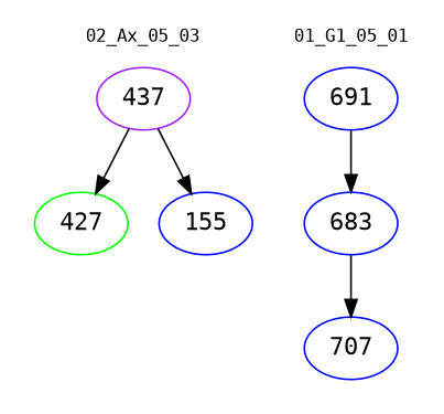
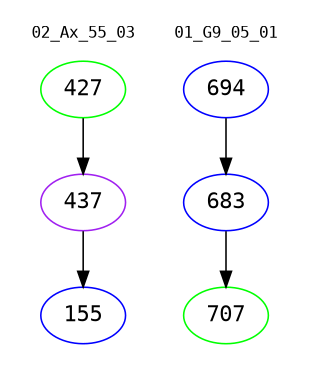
  digraph {
    fontname="DejaVu Sans Mono"
    node [color=blue fontname="DejaVu Sans Mono"]
    edge [color=black fontname="DejaVu Sans Mono"]
    n1 [color=purple label=437]
    n2 [color=green label=427]
    n3 [label=155]
    n4 [label=683]
-   n5 [label=707]
-   n6 [label=691]
+   n5 [color=green label=707]
+   n6 [label=694]
    subgraph cluster_1 {
      color=white
      fontsize=10
-     label="02_Ax_05_03"
+     label="02_Ax_55_03"
      n1
      n2
      n3
    }
    subgraph cluster_2 {
      color=white
      fontsize=10
-     label="01_G1_05_01"
+     label="01_G9_05_01"
      n4
      n5
      n6
    }
-   n1 -> n2
+   n2 -> n1
    n1 -> n3
    n4 -> n5
    n6 -> n4
  }
